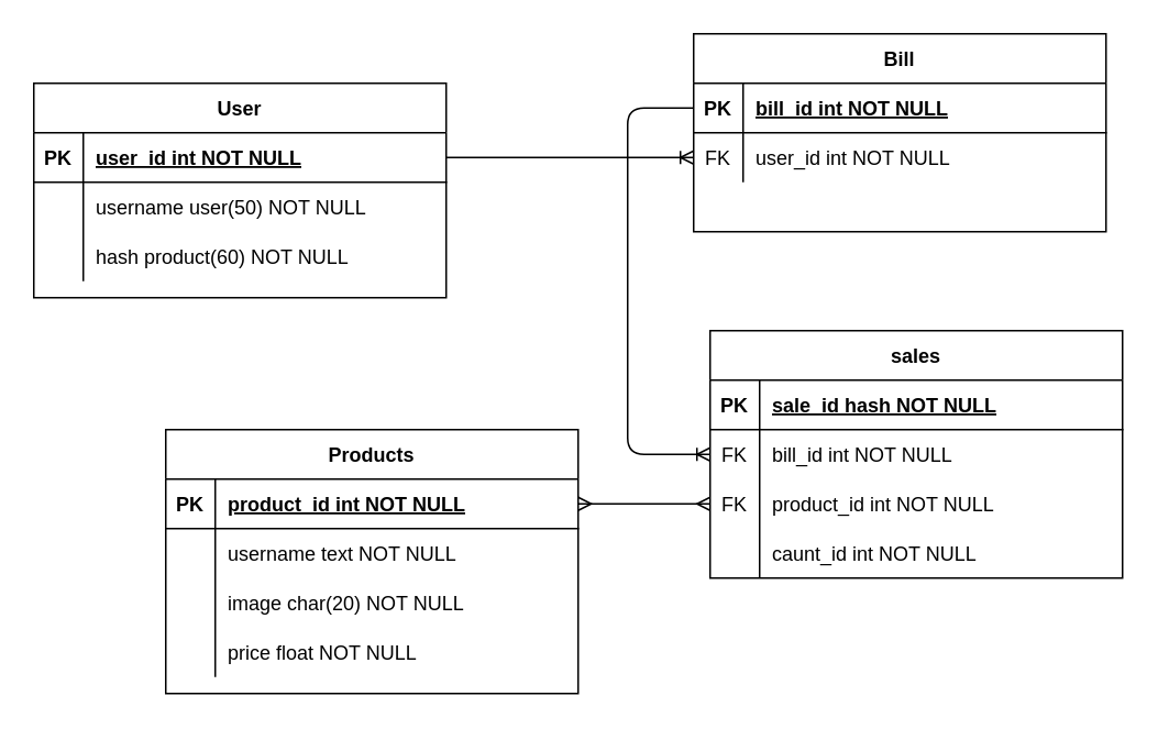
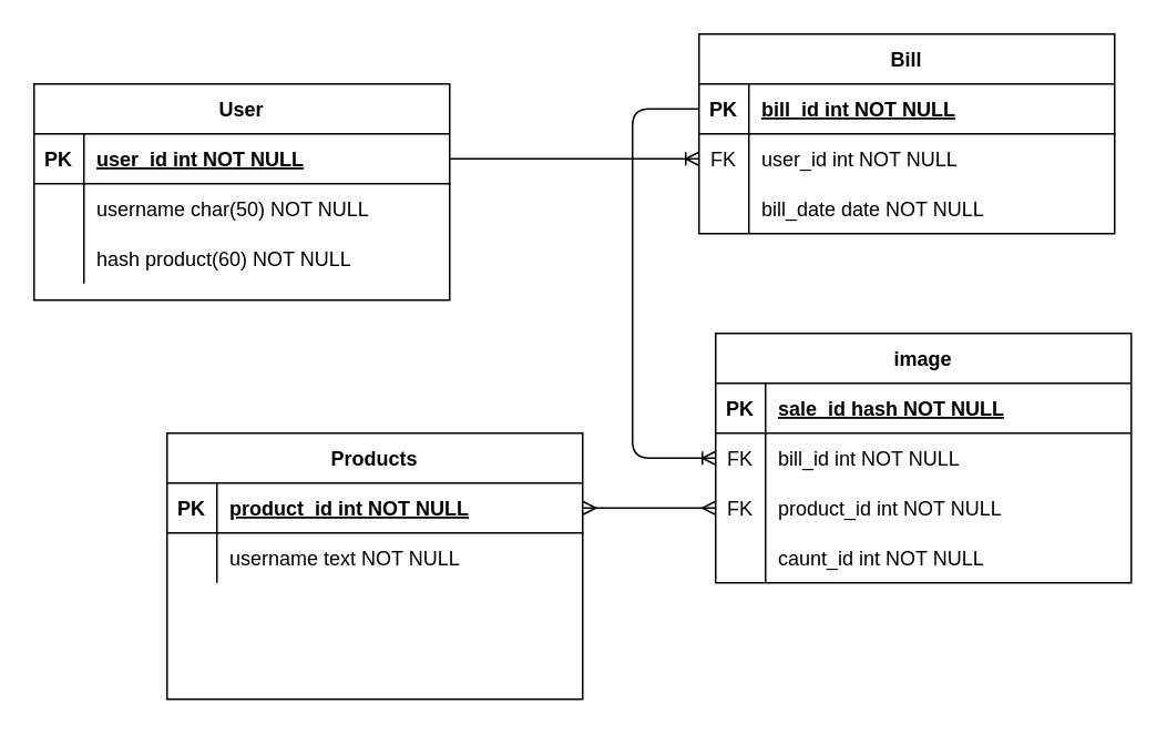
  <mxCell id="0" />
  <mxCell id="1" parent="0" />
  <mxCell id="2" value="Products" style="shape=table;startSize=30;container=1;collapsible=1;childLayout=tableLayout;fixedRows=1;rowLines=0;fontStyle=1;align=center;resizeLast=1;" parent="1" vertex="1"><mxGeometry x="100" y="260" width="250" height="160" as="geometry" /></mxCell>
  <mxCell id="3" value="" style="shape=partialRectangle;collapsible=0;dropTarget=0;pointerEvents=0;fillColor=none;points=[[0,0.5],[1,0.5]];portConstraint=eastwest;top=0;left=0;right=0;bottom=1;" parent="2" vertex="1"><mxGeometry y="30" width="250" height="30" as="geometry" /></mxCell>
  <mxCell id="4" value="PK" style="shape=partialRectangle;overflow=hidden;connectable=0;fillColor=none;top=0;left=0;bottom=0;right=0;fontStyle=1;" parent="3" vertex="1"><mxGeometry width="30" height="30" as="geometry" /></mxCell>
  <mxCell id="5" value="product_id int NOT NULL " style="shape=partialRectangle;overflow=hidden;connectable=0;fillColor=none;top=0;left=0;bottom=0;right=0;align=left;spacingLeft=6;fontStyle=5;" parent="3" vertex="1"><mxGeometry x="30" width="220" height="30" as="geometry" /></mxCell>
  <mxCell id="6" value="" style="shape=partialRectangle;collapsible=0;dropTarget=0;pointerEvents=0;fillColor=none;points=[[0,0.5],[1,0.5]];portConstraint=eastwest;top=0;left=0;right=0;bottom=0;" parent="2" vertex="1"><mxGeometry y="60" width="250" height="30" as="geometry" /></mxCell>
  <mxCell id="7" value="" style="shape=partialRectangle;overflow=hidden;connectable=0;fillColor=none;top=0;left=0;bottom=0;right=0;" parent="6" vertex="1"><mxGeometry width="30" height="30" as="geometry" /></mxCell>
  <mxCell id="8" value="username text NOT NULL" style="shape=partialRectangle;overflow=hidden;connectable=0;fillColor=none;top=0;left=0;bottom=0;right=0;align=left;spacingLeft=6;" parent="6" vertex="1"><mxGeometry x="30" width="220" height="30" as="geometry" /></mxCell>
  <mxCell id="9" value="" style="shape=partialRectangle;collapsible=0;dropTarget=0;pointerEvents=0;fillColor=none;points=[[0,0.5],[1,0.5]];portConstraint=eastwest;top=0;left=0;right=0;bottom=0;" parent="2" vertex="1"><mxGeometry y="90" width="250" height="30" as="geometry" /></mxCell>
  <mxCell id="10" value="" style="shape=partialRectangle;overflow=hidden;connectable=0;fillColor=none;top=0;left=0;bottom=0;right=0;" parent="9" vertex="1"><mxGeometry width="30" height="30" as="geometry" /></mxCell>
- <mxCell id="11" value="image char(20) NOT NULL" style="shape=partialRectangle;overflow=hidden;connectable=0;fillColor=none;top=0;left=0;bottom=0;right=0;align=left;spacingLeft=6;" parent="9" vertex="1"><mxGeometry x="30" width="220" height="30" as="geometry" /></mxCell>
  <mxCell id="12" value="" style="shape=partialRectangle;collapsible=0;dropTarget=0;pointerEvents=0;fillColor=none;points=[[0,0.5],[1,0.5]];portConstraint=eastwest;top=0;left=0;right=0;bottom=0;" parent="2" vertex="1"><mxGeometry y="120" width="250" height="30" as="geometry" /></mxCell>
  <mxCell id="13" value="" style="shape=partialRectangle;overflow=hidden;connectable=0;fillColor=none;top=0;left=0;bottom=0;right=0;" parent="12" vertex="1"><mxGeometry width="30" height="30" as="geometry" /></mxCell>
- <mxCell id="14" value="price float NOT NULL" style="shape=partialRectangle;overflow=hidden;connectable=0;fillColor=none;top=0;left=0;bottom=0;right=0;align=left;spacingLeft=6;" parent="12" vertex="1"><mxGeometry x="30" width="220" height="30" as="geometry" /></mxCell>
  <mxCell id="15" value="User" style="shape=table;startSize=30;container=1;collapsible=1;childLayout=tableLayout;fixedRows=1;rowLines=0;fontStyle=1;align=center;resizeLast=1;" parent="1" vertex="1"><mxGeometry x="20" y="50" width="250" height="130" as="geometry" /></mxCell>
  <mxCell id="16" value="" style="shape=partialRectangle;collapsible=0;dropTarget=0;pointerEvents=0;fillColor=none;points=[[0,0.5],[1,0.5]];portConstraint=eastwest;top=0;left=0;right=0;bottom=1;" parent="15" vertex="1"><mxGeometry y="30" width="250" height="30" as="geometry" /></mxCell>
  <mxCell id="17" value="PK" style="shape=partialRectangle;overflow=hidden;connectable=0;fillColor=none;top=0;left=0;bottom=0;right=0;fontStyle=1;" parent="16" vertex="1"><mxGeometry width="30" height="30" as="geometry" /></mxCell>
  <mxCell id="18" value="user_id int NOT NULL " style="shape=partialRectangle;overflow=hidden;connectable=0;fillColor=none;top=0;left=0;bottom=0;right=0;align=left;spacingLeft=6;fontStyle=5;" parent="16" vertex="1"><mxGeometry x="30" width="220" height="30" as="geometry" /></mxCell>
  <mxCell id="19" value="" style="shape=partialRectangle;collapsible=0;dropTarget=0;pointerEvents=0;fillColor=none;points=[[0,0.5],[1,0.5]];portConstraint=eastwest;top=0;left=0;right=0;bottom=0;" parent="15" vertex="1"><mxGeometry y="60" width="250" height="30" as="geometry" /></mxCell>
  <mxCell id="20" value="" style="shape=partialRectangle;overflow=hidden;connectable=0;fillColor=none;top=0;left=0;bottom=0;right=0;" parent="19" vertex="1"><mxGeometry width="30" height="30" as="geometry" /></mxCell>
- <mxCell id="21" value="username user(50) NOT NULL" style="shape=partialRectangle;overflow=hidden;connectable=0;fillColor=none;top=0;left=0;bottom=0;right=0;align=left;spacingLeft=6;" parent="19" vertex="1"><mxGeometry x="30" width="220" height="30" as="geometry" /></mxCell>
+ <mxCell id="21" value="username char(50) NOT NULL" style="shape=partialRectangle;overflow=hidden;connectable=0;fillColor=none;top=0;left=0;bottom=0;right=0;align=left;spacingLeft=6;" parent="19" vertex="1"><mxGeometry x="30" width="220" height="30" as="geometry" /></mxCell>
  <mxCell id="22" value="" style="shape=partialRectangle;collapsible=0;dropTarget=0;pointerEvents=0;fillColor=none;points=[[0,0.5],[1,0.5]];portConstraint=eastwest;top=0;left=0;right=0;bottom=0;" parent="15" vertex="1"><mxGeometry y="90" width="250" height="30" as="geometry" /></mxCell>
  <mxCell id="23" value="" style="shape=partialRectangle;overflow=hidden;connectable=0;fillColor=none;top=0;left=0;bottom=0;right=0;" parent="22" vertex="1"><mxGeometry width="30" height="30" as="geometry" /></mxCell>
  <mxCell id="24" value="hash product(60) NOT NULL" style="shape=partialRectangle;overflow=hidden;connectable=0;fillColor=none;top=0;left=0;bottom=0;right=0;align=left;spacingLeft=6;" parent="22" vertex="1"><mxGeometry x="30" width="220" height="30" as="geometry" /></mxCell>
  <mxCell id="25" value="Bill" style="shape=table;startSize=30;container=1;collapsible=1;childLayout=tableLayout;fixedRows=1;rowLines=0;fontStyle=1;align=center;resizeLast=1;" parent="1" vertex="1"><mxGeometry x="420" y="20" width="250" height="120" as="geometry" /></mxCell>
  <mxCell id="26" value="" style="shape=partialRectangle;collapsible=0;dropTarget=0;pointerEvents=0;fillColor=none;points=[[0,0.5],[1,0.5]];portConstraint=eastwest;top=0;left=0;right=0;bottom=1;" parent="25" vertex="1"><mxGeometry y="30" width="250" height="30" as="geometry" /></mxCell>
  <mxCell id="27" value="PK" style="shape=partialRectangle;overflow=hidden;connectable=0;fillColor=none;top=0;left=0;bottom=0;right=0;fontStyle=1;" parent="26" vertex="1"><mxGeometry width="30" height="30" as="geometry" /></mxCell>
  <mxCell id="28" value="bill_id int NOT NULL " style="shape=partialRectangle;overflow=hidden;connectable=0;fillColor=none;top=0;left=0;bottom=0;right=0;align=left;spacingLeft=6;fontStyle=5;" parent="26" vertex="1"><mxGeometry x="30" width="220" height="30" as="geometry" /></mxCell>
  <mxCell id="29" value="" style="shape=partialRectangle;collapsible=0;dropTarget=0;pointerEvents=0;fillColor=none;points=[[0,0.5],[1,0.5]];portConstraint=eastwest;top=0;left=0;right=0;bottom=0;" parent="25" vertex="1"><mxGeometry y="60" width="250" height="30" as="geometry" /></mxCell>
  <mxCell id="30" value="FK" style="shape=partialRectangle;overflow=hidden;connectable=0;fillColor=none;top=0;left=0;bottom=0;right=0;" parent="29" vertex="1"><mxGeometry width="30" height="30" as="geometry" /></mxCell>
  <mxCell id="31" value="user_id int NOT NULL" style="shape=partialRectangle;overflow=hidden;connectable=0;fillColor=none;top=0;left=0;bottom=0;right=0;align=left;spacingLeft=6;" parent="29" vertex="1"><mxGeometry x="30" width="220" height="30" as="geometry" /></mxCell>
  <mxCell id="32" value="" style="shape=partialRectangle;collapsible=0;dropTarget=0;pointerEvents=0;fillColor=none;points=[[0,0.5],[1,0.5]];portConstraint=eastwest;top=0;left=0;right=0;bottom=0;" parent="25" vertex="1"><mxGeometry y="90" width="250" height="30" as="geometry" /></mxCell>
  <mxCell id="33" value="" style="shape=partialRectangle;overflow=hidden;connectable=0;fillColor=none;top=0;left=0;bottom=0;right=0;" parent="32" vertex="1"><mxGeometry width="30" height="30" as="geometry" /></mxCell>
+ <mxCell id="34" value="bill_date date NOT NULL" style="shape=partialRectangle;overflow=hidden;connectable=0;fillColor=none;top=0;left=0;bottom=0;right=0;align=left;spacingLeft=6;" parent="32" vertex="1"><mxGeometry x="30" width="220" height="30" as="geometry" /></mxCell>
  <mxCell id="35" value="" style="edgeStyle=entityRelationEdgeStyle;fontSize=12;html=1;endArrow=ERmany;startArrow=ERmany;exitX=1;exitY=0.5;exitDx=0;exitDy=0;entryX=0;entryY=0.5;entryDx=0;entryDy=0;" parent="1" source="3" target="43" edge="1"><mxGeometry width="100" height="100" relative="1" as="geometry"><mxPoint x="380" y="250" as="sourcePoint" /><mxPoint x="420" y="115" as="targetPoint" /></mxGeometry></mxCell>
- <mxCell id="36" value="sales" style="shape=table;startSize=30;container=1;collapsible=1;childLayout=tableLayout;fixedRows=1;rowLines=0;fontStyle=1;align=center;resizeLast=1;" parent="1" vertex="1"><mxGeometry x="430" y="200" width="250" height="150" as="geometry" /></mxCell>
+ <mxCell id="36" value="image" style="shape=table;startSize=30;container=1;collapsible=1;childLayout=tableLayout;fixedRows=1;rowLines=0;fontStyle=1;align=center;resizeLast=1;" parent="1" vertex="1"><mxGeometry x="430" y="200" width="250" height="150" as="geometry" /></mxCell>
  <mxCell id="37" value="" style="shape=partialRectangle;collapsible=0;dropTarget=0;pointerEvents=0;fillColor=none;points=[[0,0.5],[1,0.5]];portConstraint=eastwest;top=0;left=0;right=0;bottom=1;" parent="36" vertex="1"><mxGeometry y="30" width="250" height="30" as="geometry" /></mxCell>
  <mxCell id="38" value="PK" style="shape=partialRectangle;overflow=hidden;connectable=0;fillColor=none;top=0;left=0;bottom=0;right=0;fontStyle=1;" parent="37" vertex="1"><mxGeometry width="30" height="30" as="geometry" /></mxCell>
  <mxCell id="39" value="sale_id hash NOT NULL " style="shape=partialRectangle;overflow=hidden;connectable=0;fillColor=none;top=0;left=0;bottom=0;right=0;align=left;spacingLeft=6;fontStyle=5;" parent="37" vertex="1"><mxGeometry x="30" width="220" height="30" as="geometry" /></mxCell>
  <mxCell id="40" value="" style="shape=partialRectangle;collapsible=0;dropTarget=0;pointerEvents=0;fillColor=none;points=[[0,0.5],[1,0.5]];portConstraint=eastwest;top=0;left=0;right=0;bottom=0;" parent="36" vertex="1"><mxGeometry y="60" width="250" height="30" as="geometry" /></mxCell>
  <mxCell id="41" value="FK" style="shape=partialRectangle;overflow=hidden;connectable=0;fillColor=none;top=0;left=0;bottom=0;right=0;" parent="40" vertex="1"><mxGeometry width="30" height="30" as="geometry" /></mxCell>
  <mxCell id="42" value="bill_id int NOT NULL" style="shape=partialRectangle;overflow=hidden;connectable=0;fillColor=none;top=0;left=0;bottom=0;right=0;align=left;spacingLeft=6;" parent="40" vertex="1"><mxGeometry x="30" width="220" height="30" as="geometry" /></mxCell>
  <mxCell id="43" value="" style="shape=partialRectangle;collapsible=0;dropTarget=0;pointerEvents=0;fillColor=none;points=[[0,0.5],[1,0.5]];portConstraint=eastwest;top=0;left=0;right=0;bottom=0;" parent="36" vertex="1"><mxGeometry y="90" width="250" height="30" as="geometry" /></mxCell>
  <mxCell id="44" value="FK" style="shape=partialRectangle;overflow=hidden;connectable=0;fillColor=none;top=0;left=0;bottom=0;right=0;" parent="43" vertex="1"><mxGeometry width="30" height="30" as="geometry" /></mxCell>
  <mxCell id="45" value="product_id int NOT NULL" style="shape=partialRectangle;overflow=hidden;connectable=0;fillColor=none;top=0;left=0;bottom=0;right=0;align=left;spacingLeft=6;" parent="43" vertex="1"><mxGeometry x="30" width="220" height="30" as="geometry" /></mxCell>
  <mxCell id="46" value="" style="shape=partialRectangle;collapsible=0;dropTarget=0;pointerEvents=0;fillColor=none;points=[[0,0.5],[1,0.5]];portConstraint=eastwest;top=0;left=0;right=0;bottom=0;" parent="36" vertex="1"><mxGeometry y="120" width="250" height="30" as="geometry" /></mxCell>
  <mxCell id="47" value="" style="shape=partialRectangle;overflow=hidden;connectable=0;fillColor=none;top=0;left=0;bottom=0;right=0;" parent="46" vertex="1"><mxGeometry width="30" height="30" as="geometry" /></mxCell>
  <mxCell id="48" value="caunt_id int NOT NULL" style="shape=partialRectangle;overflow=hidden;connectable=0;fillColor=none;top=0;left=0;bottom=0;right=0;align=left;spacingLeft=6;" parent="46" vertex="1"><mxGeometry x="30" width="220" height="30" as="geometry" /></mxCell>
  <mxCell id="49" value="" style="edgeStyle=entityRelationEdgeStyle;fontSize=12;html=1;endArrow=ERoneToMany;entryX=0;entryY=0.5;entryDx=0;entryDy=0;exitX=1;exitY=0.5;exitDx=0;exitDy=0;" parent="1" source="16" target="29" edge="1"><mxGeometry width="100" height="100" relative="1" as="geometry"><mxPoint x="175" y="90" as="sourcePoint" /><mxPoint x="275" y="-10" as="targetPoint" /></mxGeometry></mxCell>
  <mxCell id="50" value="" style="edgeStyle=elbowEdgeStyle;fontSize=12;html=1;endArrow=ERoneToMany;entryX=0;entryY=0.5;entryDx=0;entryDy=0;exitX=0;exitY=0.5;exitDx=0;exitDy=0;" parent="1" source="26" target="40" edge="1"><mxGeometry width="100" height="100" relative="1" as="geometry"><mxPoint x="300" y="50" as="sourcePoint" /><mxPoint x="410" y="100" as="targetPoint" /><Array as="points"><mxPoint x="380" y="150" /></Array></mxGeometry></mxCell>
